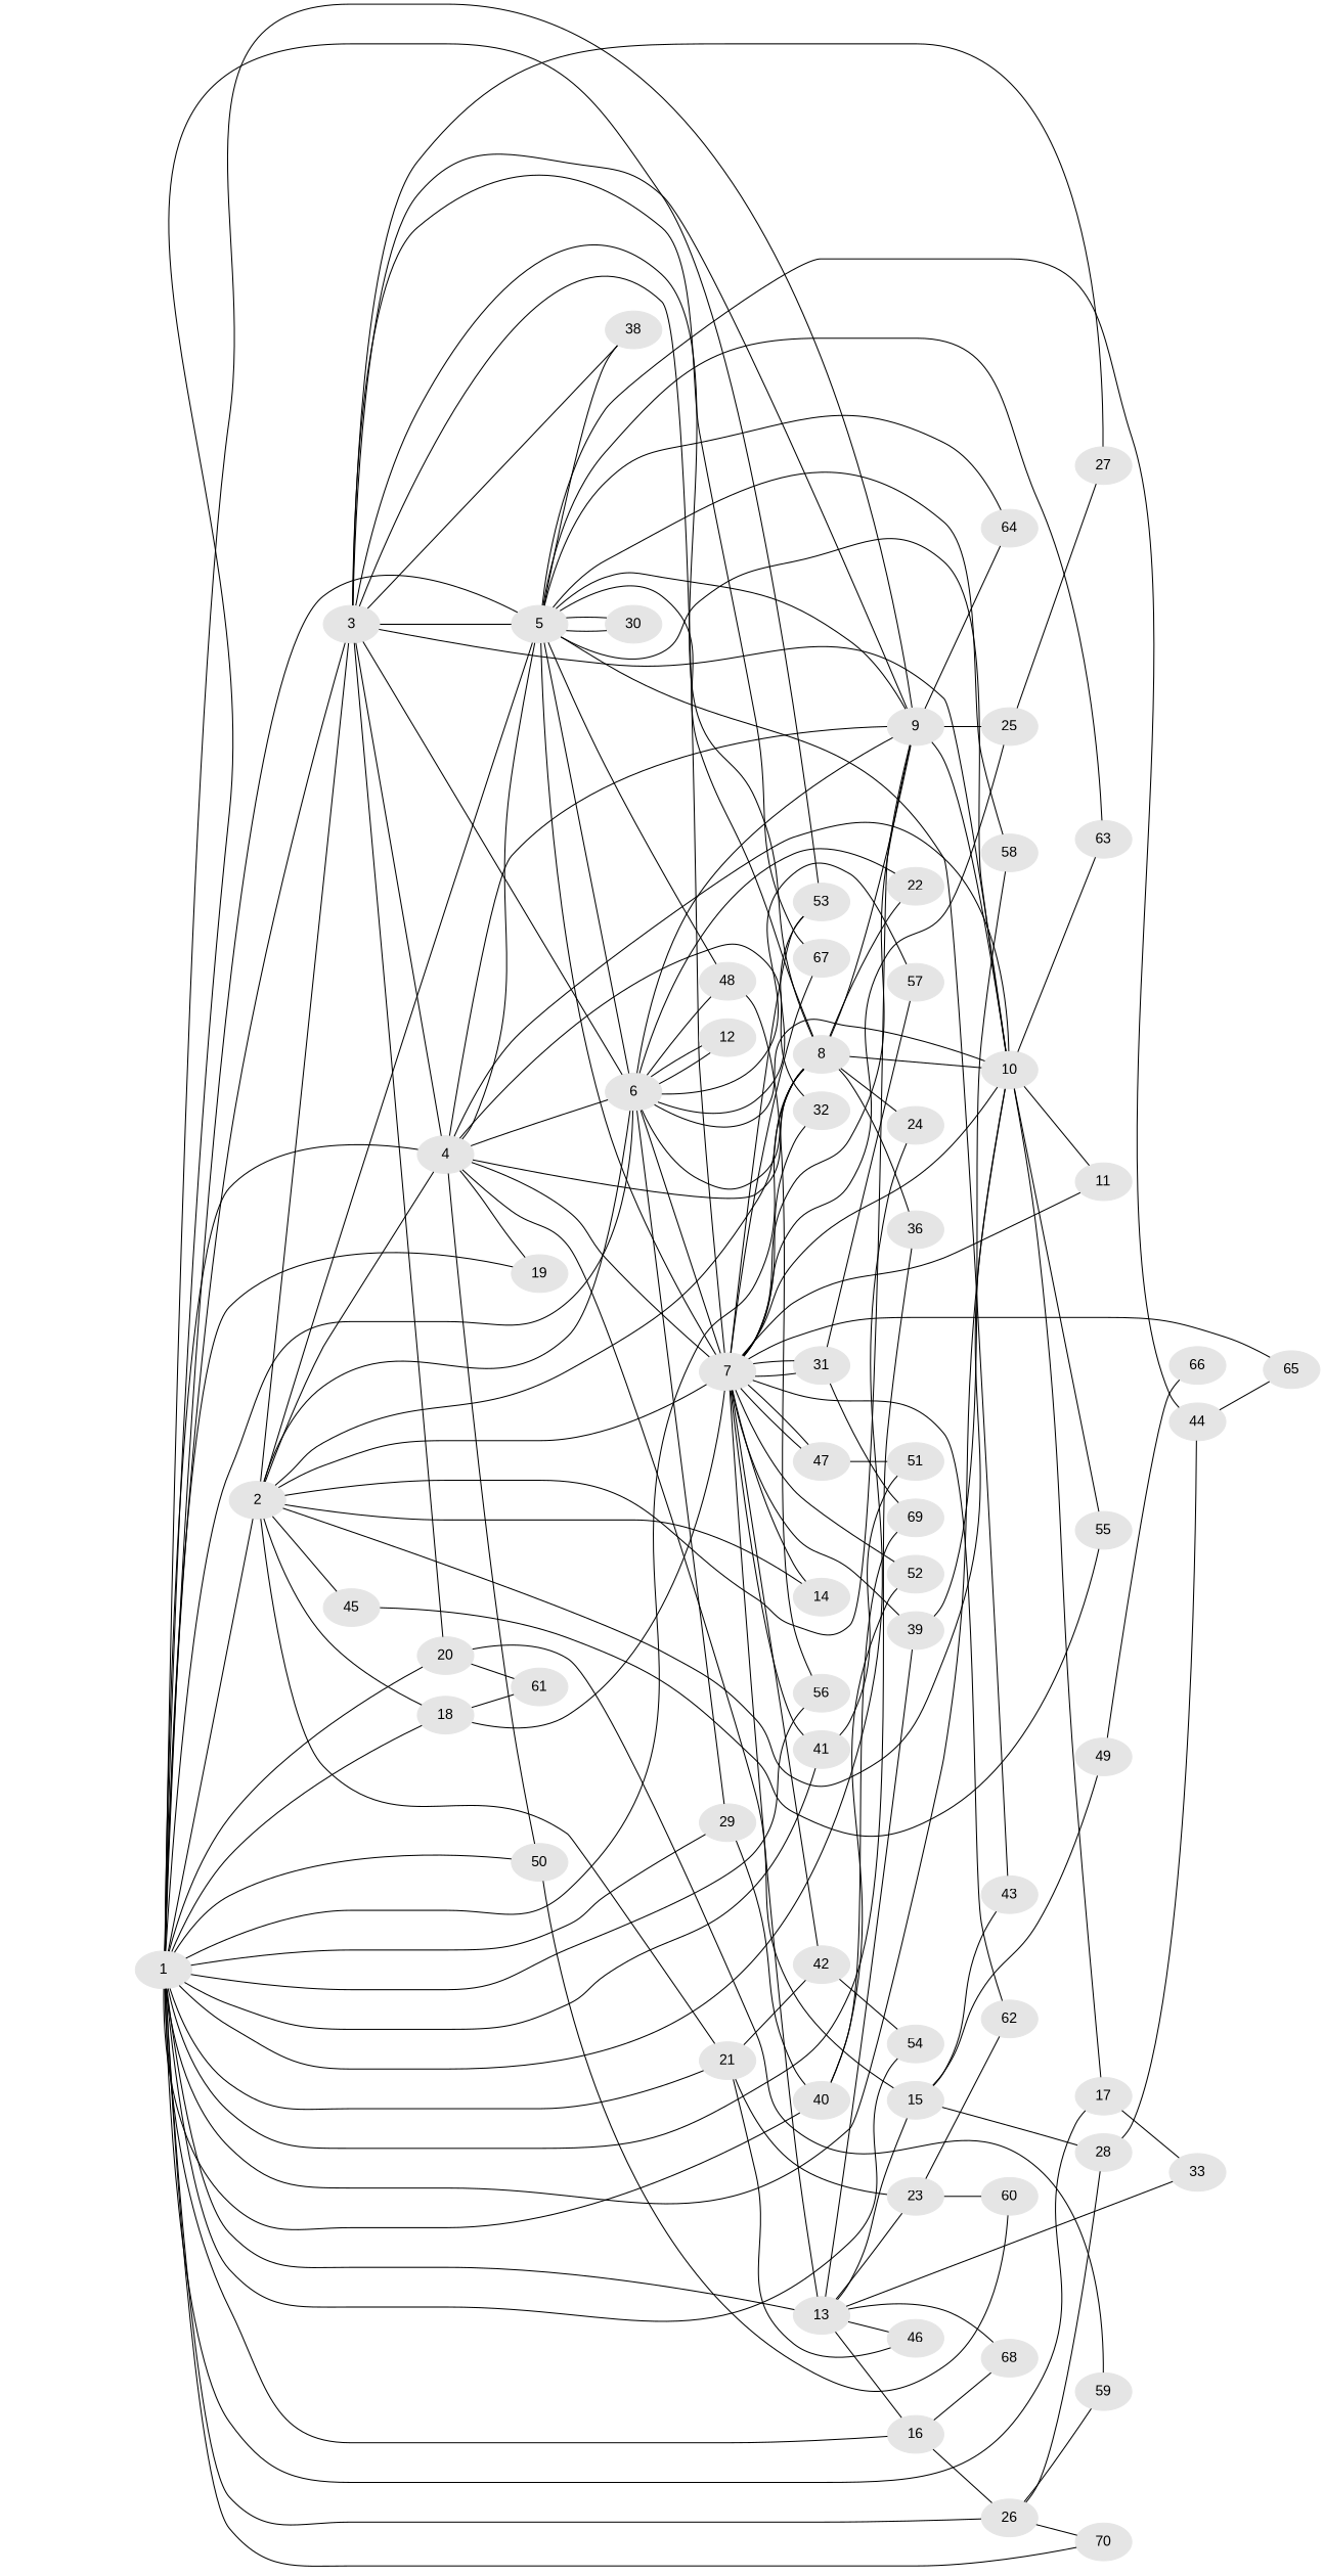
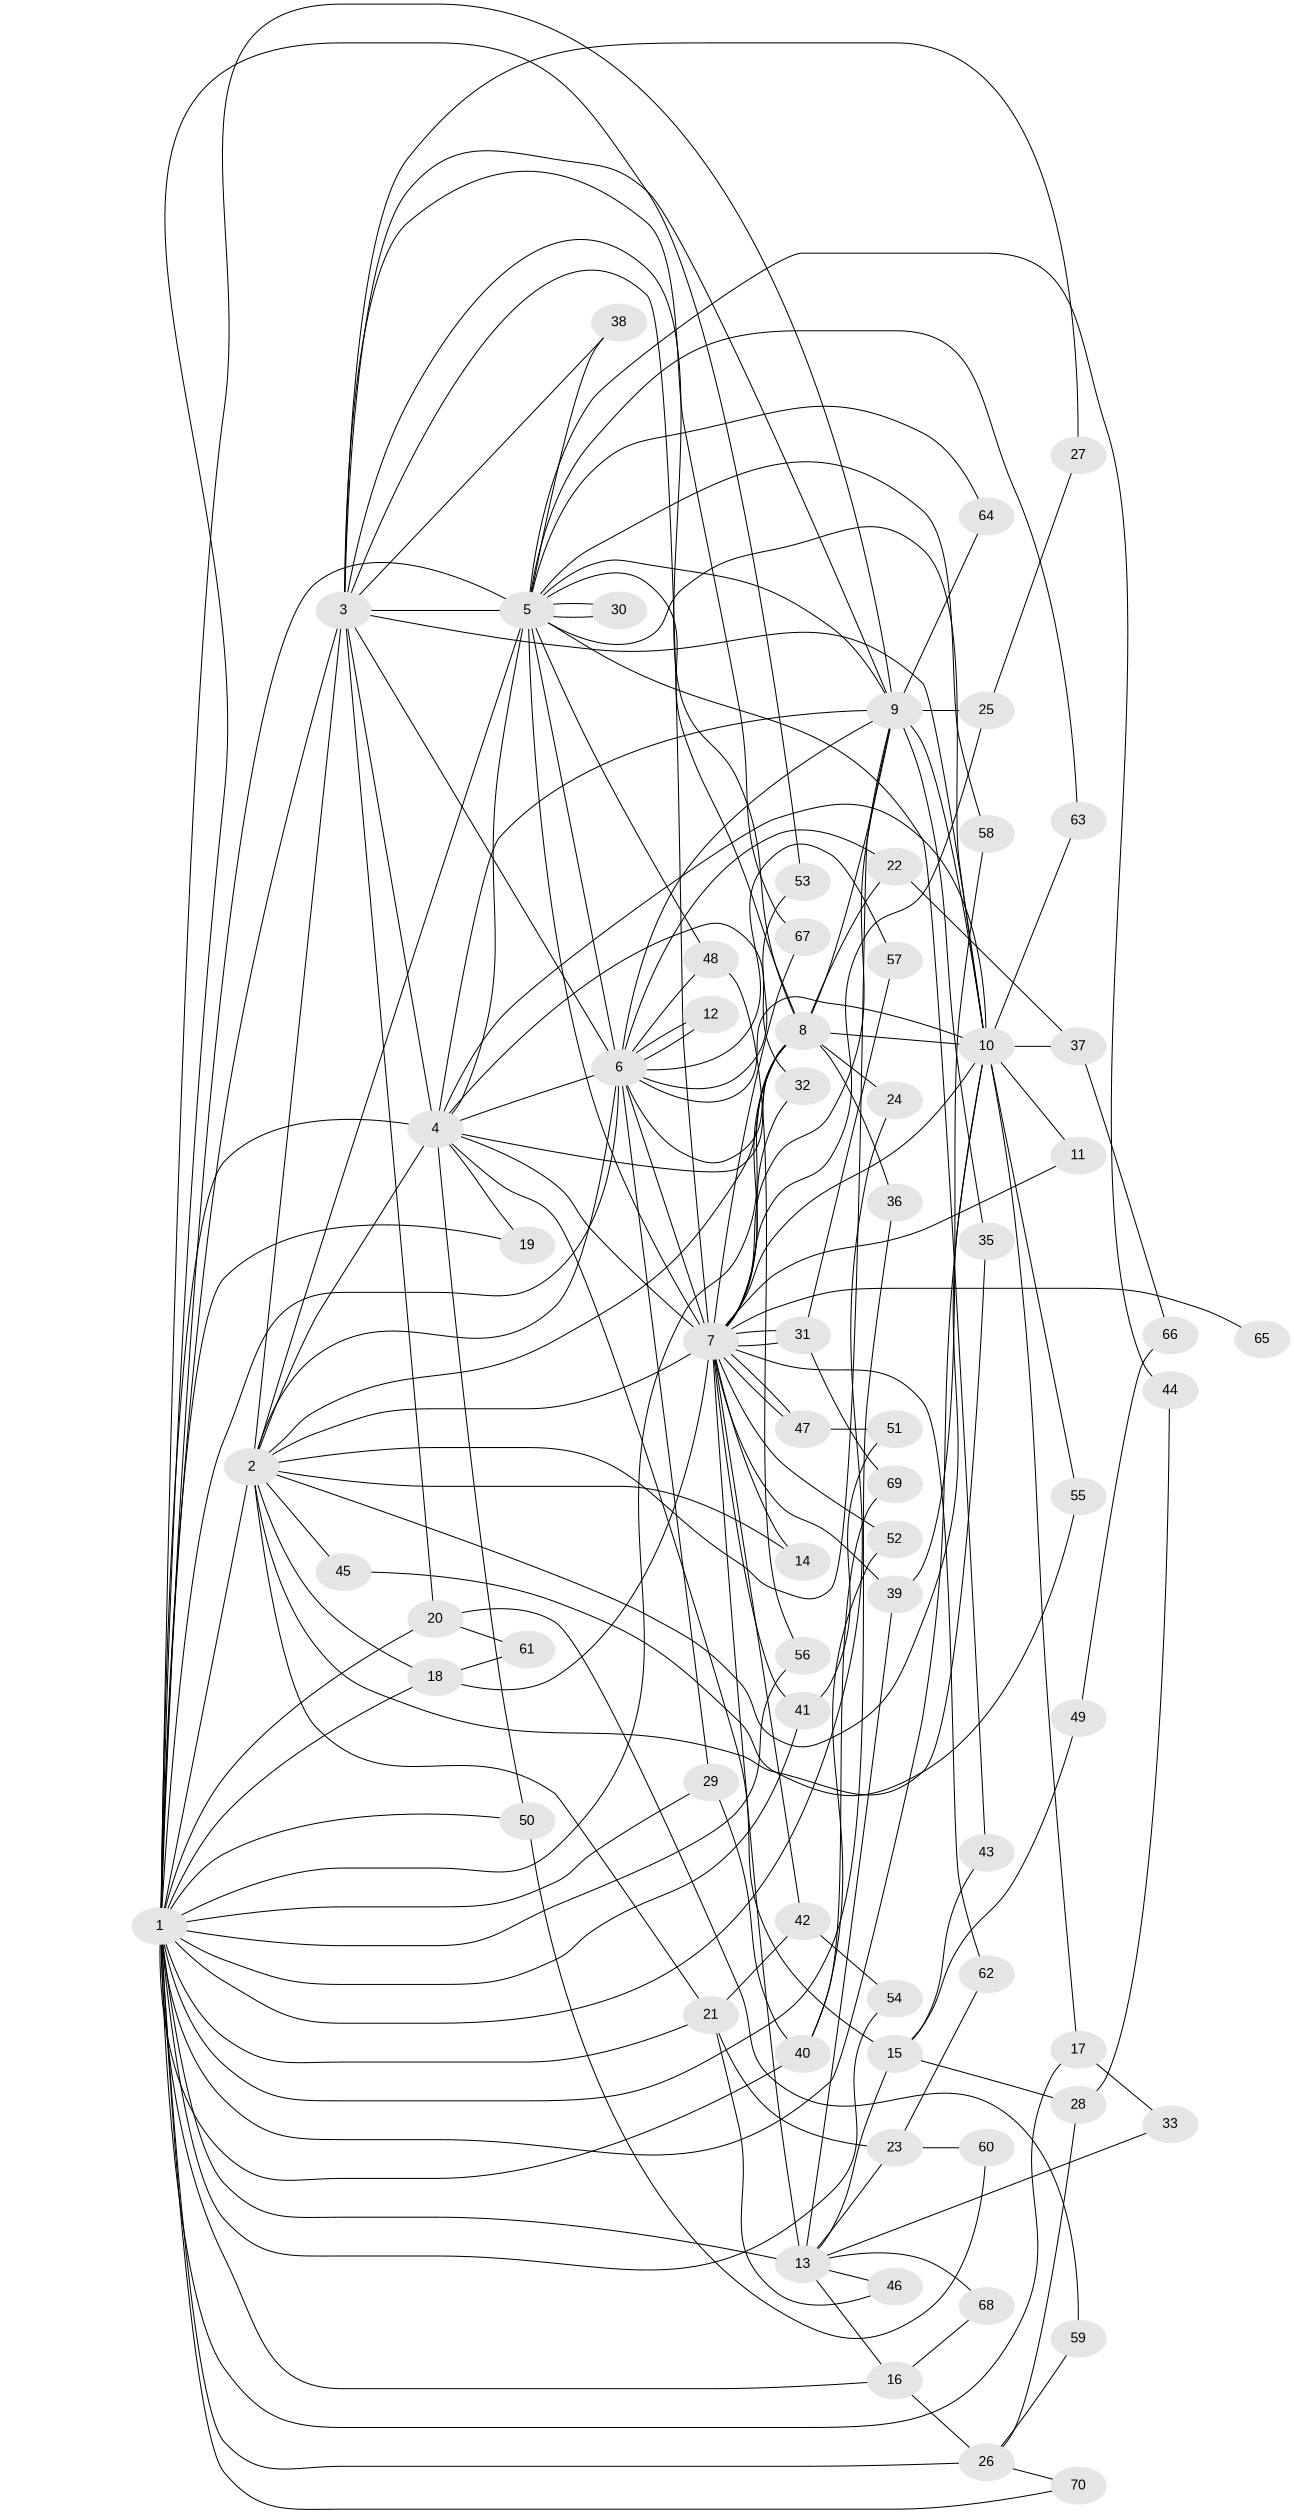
  graph {
    fontname="Liberation Sans"
    rankdir=LR
    node [color=gray90 fontname="Liberation Sans" style=filled]
    edge [fontname="Liberation Sans"]
    1
    2
    3
    4
    5
    6
    8
    9
    10
    13
    16
    17
    18
    19
    20
    21
    24
    26
    29
    36
    40
    41
    50
    53
    54
    56
    70
    7
    14
+   35
    45
    27
    38
    67
    15
    32
    30
    43
    44
    48
    58
    63
    64
    12
    22
    57
    11
    25
    31
    39
    42
    47
    52
    62
    65
+   37
    55
    23
    33
    46
    68
    61
    59
    28
    69
    51
    60
    49
    66
    1 -- 2
    1 -- 3
    1 -- 4
    1 -- 5
    1 -- 6
    1 -- 8
    1 -- 9
    1 -- 10
    1 -- 13
    1 -- 16
    1 -- 17
    1 -- 18
    1 -- 19
    1 -- 20
    1 -- 21
    1 -- 24
    1 -- 26
    1 -- 29
    1 -- 36
    1 -- 40
    1 -- 41
    1 -- 50
    1 -- 53
    1 -- 54
    1 -- 56
    1 -- 70
    2 -- 3
    2 -- 4
    2 -- 5
    2 -- 6
    2 -- 8
    2 -- 9
    2 -- 10
    2 -- 18
    2 -- 21
    2 -- 7
    2 -- 14
+   2 -- 35
    2 -- 45
    3 -- 4
    3 -- 5
    3 -- 6
    3 -- 8
    3 -- 9
    3 -- 10
    3 -- 20
    3 -- 7
    3 -- 27
    3 -- 38
    3 -- 67
    4 -- 5
    4 -- 6
    4 -- 8
    4 -- 9
    4 -- 10
    4 -- 19
    4 -- 50
    4 -- 7
    4 -- 15
    4 -- 32
    5 -- 6
    5 -- 8
    5 -- 9
    5 -- 10
    5 -- 7
    5 -- 38
    5 -- 30
    5 -- 30
    5 -- 43
    5 -- 44
    5 -- 48
    5 -- 58
    5 -- 63
    5 -- 64
    6 -- 8
    6 -- 9
    6 -- 10
    6 -- 29
    6 -- 53
    6 -- 7
    6 -- 48
    6 -- 12
    6 -- 12
    6 -- 22
    6 -- 57
    8 -- 9
    8 -- 10
    8 -- 24
    8 -- 36
    8 -- 22
    9 -- 10
+   9 -- 35
    9 -- 64
    9 -- 25
    10 -- 17
    10 -- 63
    10 -- 11
+   10 -- 37
    10 -- 55
    13 -- 16
    13 -- 15
    13 -- 39
    13 -- 23
    13 -- 33
    13 -- 46
    13 -- 68
    16 -- 26
    16 -- 68
    17 -- 33
    18 -- 7
    18 -- 61
    20 -- 61
    20 -- 59
    21 -- 42
    21 -- 23
    21 -- 46
    26 -- 70
    26 -- 59
    26 -- 28
    29 -- 40
    40 -- 52
    40 -- 69
    41 -- 51
    50 -- 60
-   7 -- 53
+   7 -- 8
    7 -- 9
    7 -- 10
    7 -- 13
    7 -- 41
    7 -- 14
    7 -- 67
    7 -- 32
    7 -- 11
    7 -- 25
    7 -- 31
    7 -- 31
    7 -- 39
    7 -- 42
    7 -- 47
    7 -- 47
    7 -- 52
    7 -- 62
    7 -- 65
    45 -- 55
    15 -- 43
    15 -- 28
    15 -- 49
-   44 -- 65
    48 -- 56
+   22 -- 37
    25 -- 27
    31 -- 57
    31 -- 69
    39 -- 58
    42 -- 54
    47 -- 51
+   37 -- 66
    23 -- 62
    23 -- 60
    28 -- 44
    49 -- 66
  }
